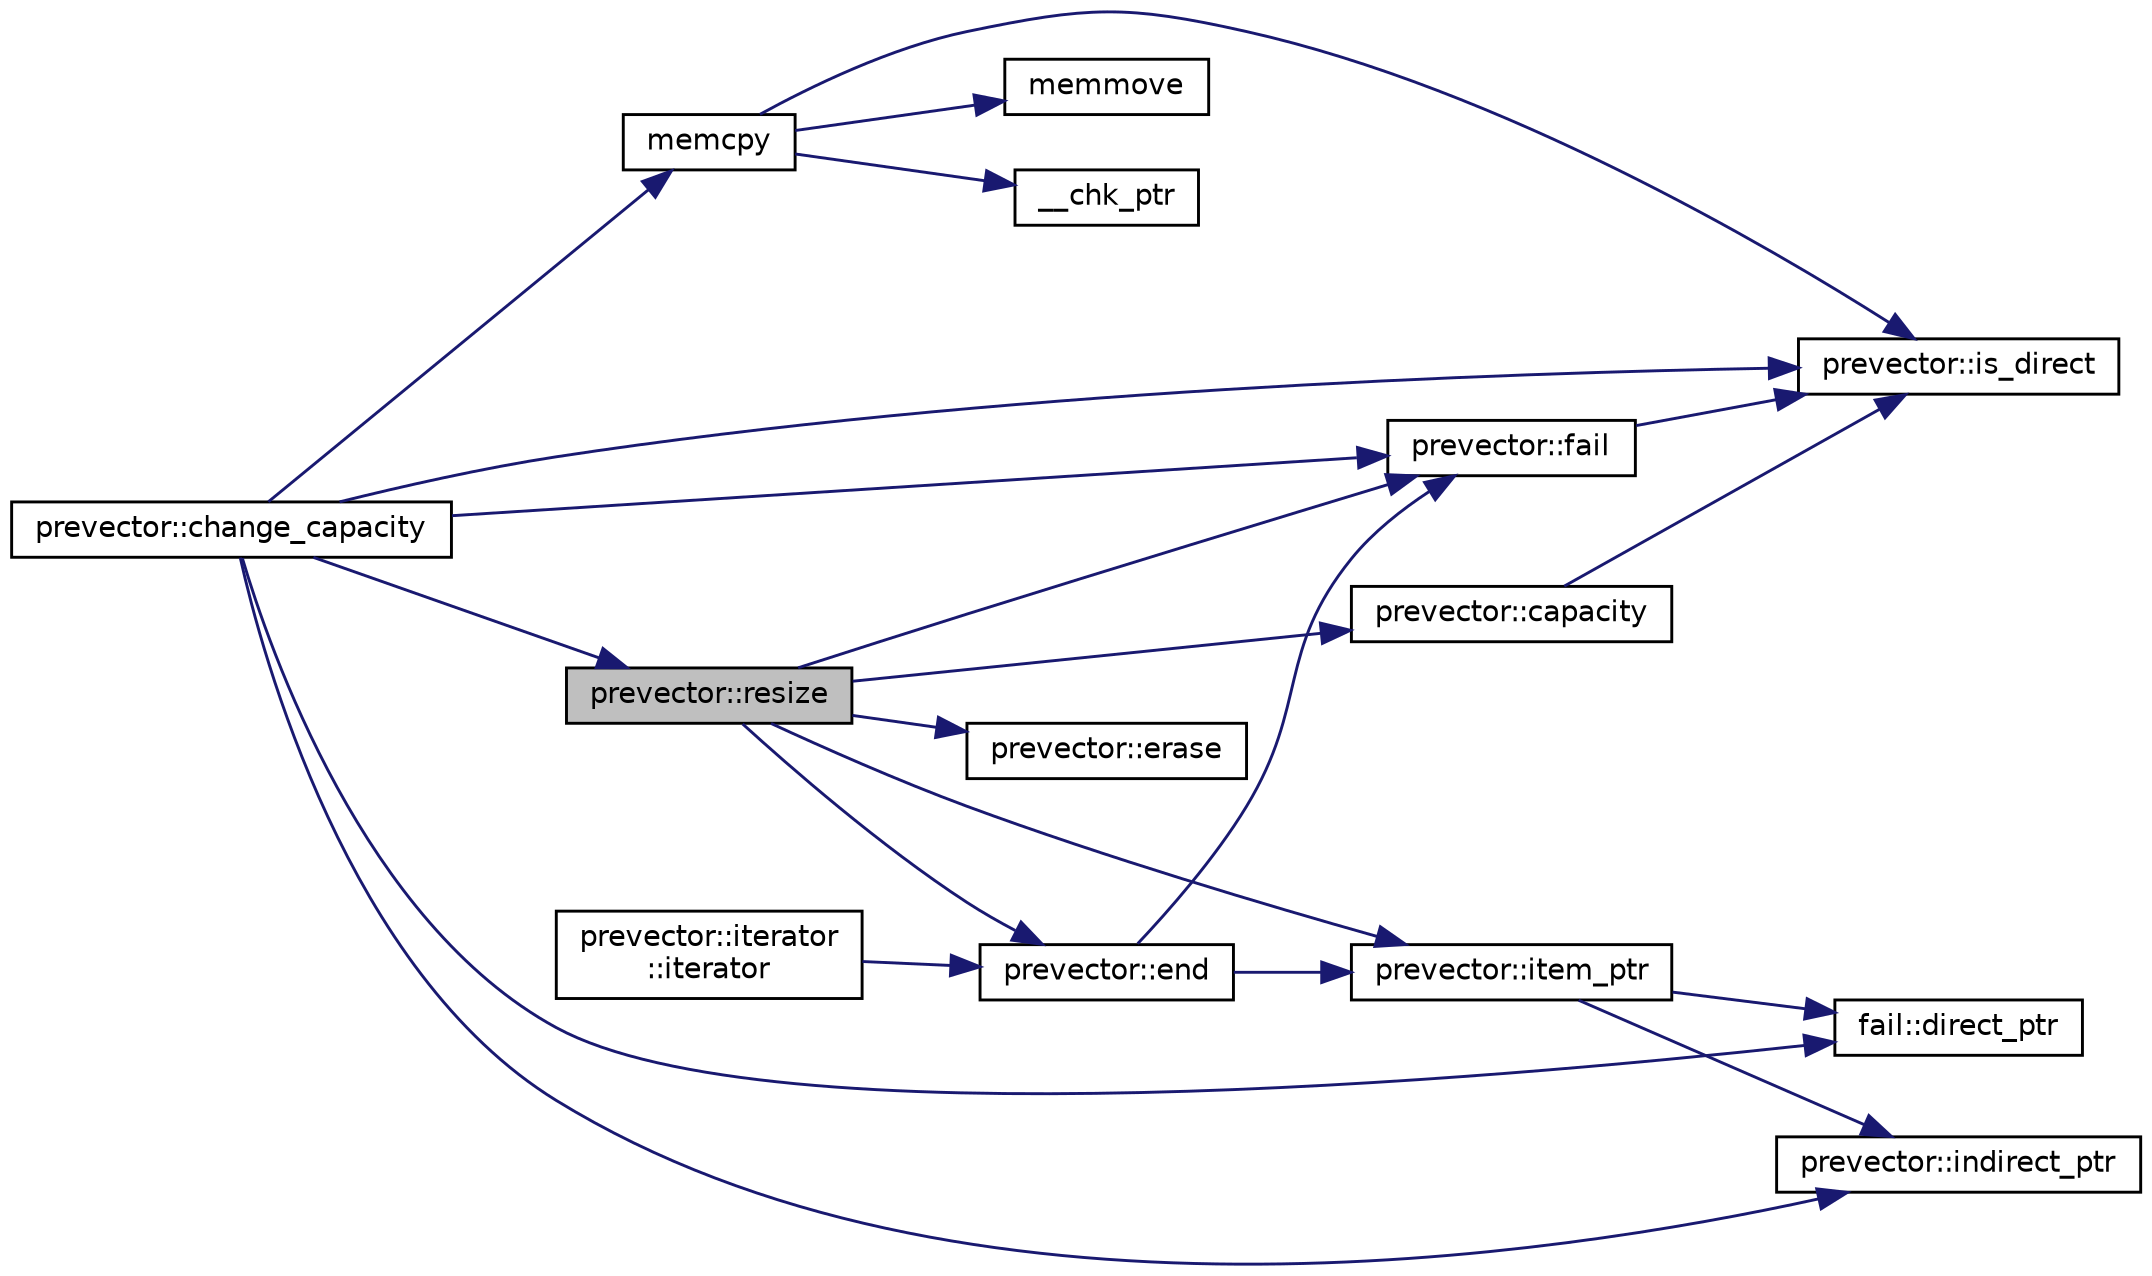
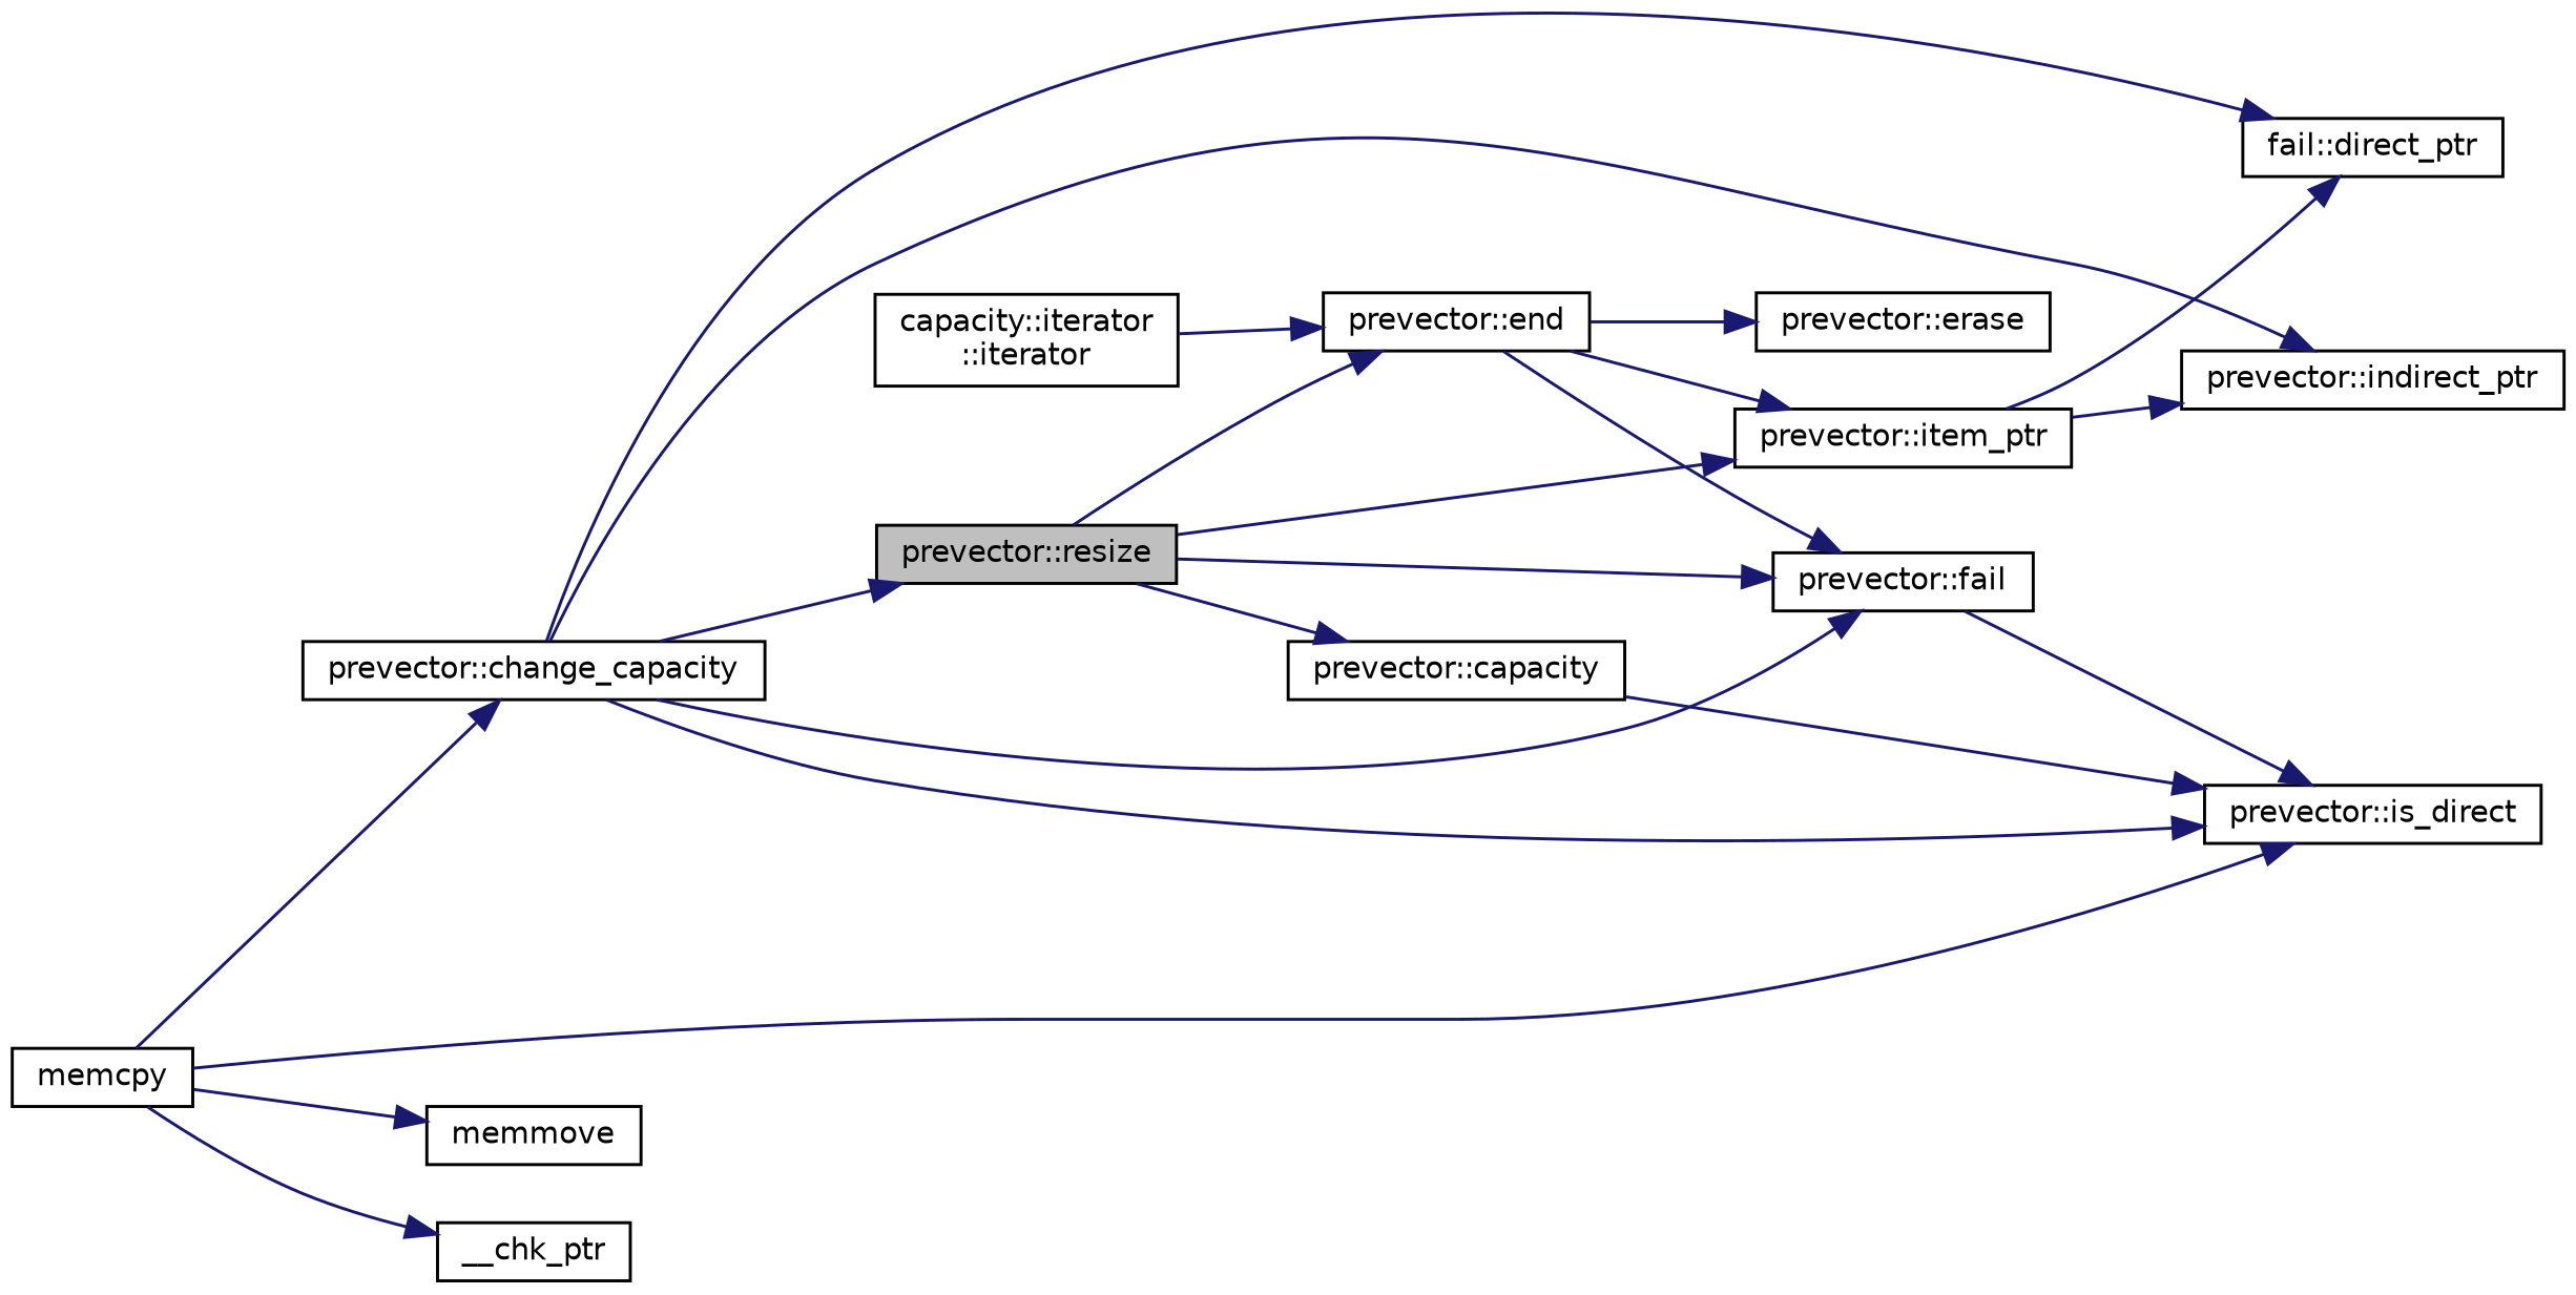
  digraph {
    rankdir=LR
    node [color=black fillcolor=white fontname=Helvetica fontsize=10 shape=record style=filled]
    edge [color=midnightblue fontname=Helvetica fontsize=10 labelfontname=Helvetica labelfontsize=10 style=solid]
    n1 [fillcolor=grey75 fontcolor=black height=0.2 label="prevector::resize" width=0.4]
    n2 [height=0.2 label="prevector::fail" width=0.4]
    n3 [height=0.2 label="prevector::erase" width=0.4]
    n4 [height=0.2 label="prevector::item_ptr" width=0.4]
    n5 [height=0.2 label="prevector::end" width=0.4]
    n6 [height=0.2 label="prevector::capacity" width=0.4]
    n7 [height=0.2 label="prevector::is_direct" width=0.4]
    n8 [height=0.2 label="fail::direct_ptr" width=0.4]
    n9 [height=0.2 label="prevector::indirect_ptr" width=0.4]
    n10 [height=0.2 label="prevector::change_capacity" width=0.4]
    n11 [height=0.2 label=memcpy width=0.4]
-   n12 [height=0.2 label="prevector::iterator\l::iterator" width=0.4]
+   n12 [height=0.2 label="capacity::iterator\l::iterator" width=0.4]
    n13 [height=0.2 label=memmove width=0.4]
    n14 [height=0.2 label=__chk_ptr width=0.4]
    n1 -> n2
-   n1 -> n3
+   n5 -> n3
    n1 -> n4
    n1 -> n5
    n1 -> n6
    n2 -> n7
    n4 -> n8
    n4 -> n9
    n5 -> n2
    n5 -> n4
    n6 -> n7
    n10 -> n1
    n10 -> n2
    n10 -> n7
    n10 -> n8
    n10 -> n9
-   n10 -> n11
+   n11 -> n10
    n11 -> n7
    n11 -> n13
    n11 -> n14
    n12 -> n5
  }
